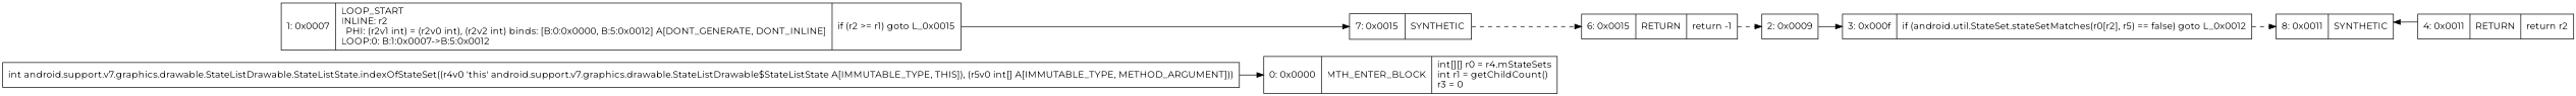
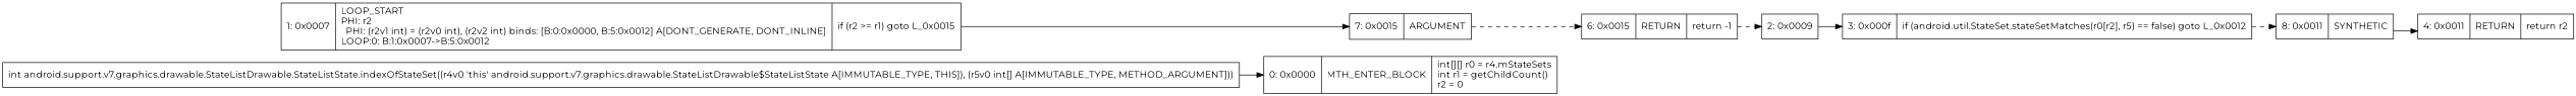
  digraph {
    fontname=Montserrat
    rankdir=LR
    node [fontname=Montserrat shape=record]
    edge [fontname=Montserrat]
-   n1 [label="{0\:\ 0x0000|MTH_ENTER_BLOCK\l|int[][] r0 = r4.mStateSets\lint r1 = getChildCount()\lr3 = 0\l}"]
-   n2 [label="{1\:\ 0x0007|LOOP_START\lINLINE: r2 \l  PHI: (r2v1 int) = (r2v0 int), (r2v2 int) binds: [B:0:0x0000, B:5:0x0012] A[DONT_GENERATE, DONT_INLINE]\lLOOP:0: B:1:0x0007\-\>B:5:0x0012\l|if (r2 \>= r1) goto L_0x0015\l}"]
-   n3 [label="{7\:\ 0x0015|SYNTHETIC\l}"]
+   n1 [label="{0\:\ 0x0000|MTH_ENTER_BLOCK\l|int[][] r0 = r4.mStateSets\lint r1 = getChildCount()\lr2 = 0\l}"]
+   n2 [label="{1\:\ 0x0007|LOOP_START\lPHI: r2 \l  PHI: (r2v1 int) = (r2v0 int), (r2v2 int) binds: [B:0:0x0000, B:5:0x0012] A[DONT_GENERATE, DONT_INLINE]\lLOOP:0: B:1:0x0007\-\>B:5:0x0012\l|if (r2 \>= r1) goto L_0x0015\l}"]
+   n3 [label="{7\:\ 0x0015|ARGUMENT\l}"]
    n4 [label="{2\:\ 0x0009}"]
    n5 [label="{3\:\ 0x000f|if (android.util.StateSet.stateSetMatches(r0[r2], r5) == false) goto L_0x0012\l}"]
    n6 [label="{6\:\ 0x0015|RETURN\l|return \-1\l}"]
    n7 [label="{8\:\ 0x0011|SYNTHETIC\l}"]
    n8 [label="{4\:\ 0x0011|RETURN\l|return r2\l}"]
    n9 [label="{int android.support.v7.graphics.drawable.StateListDrawable.StateListState.indexOfStateSet((r4v0 'this' android.support.v7.graphics.drawable.StateListDrawable$StateListState A[IMMUTABLE_TYPE, THIS]), (r5v0 int[] A[IMMUTABLE_TYPE, METHOD_ARGUMENT])) }"]
    n2 -> n3
    n3 -> n6 [style=dashed]
    n4 -> n5
    n5 -> n7 [style=dashed]
    n6 -> n4 [style=dashed]
-   n8 -> n7
+   n7 -> n8
    n9 -> n1
  }
